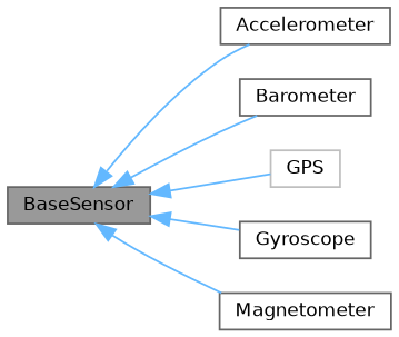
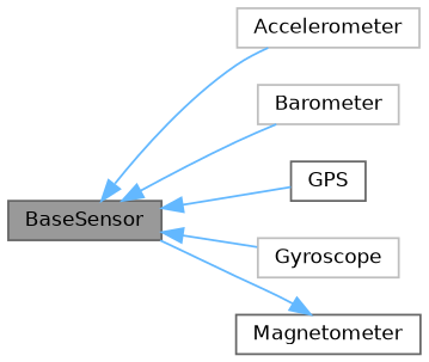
  digraph {
    rankdir=LR
    node [color=gray40 fillcolor=white fontname=Helvetica fontsize=10 shape=box style=filled]
    edge [color=steelblue1 dir=back fontname=Helvetica fontsize=10 labelfontname=Helvetica labelfontsize=10 style=solid]
    n1 [fillcolor=grey60 fontcolor=black height=0.2 label=BaseSensor width=0.4]
-   n2 [height=0.2 label=Accelerometer width=0.4]
-   n3 [height=0.2 label=Barometer width=0.4]
-   n4 [color=grey75 height=0.2 label=GPS width=0.4]
-   n5 [height=0.2 label=Gyroscope width=0.4]
+   n2 [color=grey75 height=0.2 label=Accelerometer width=0.4]
+   n3 [color=grey75 height=0.2 label=Barometer width=0.4]
+   n4 [height=0.2 label=GPS width=0.4]
+   n5 [color=grey75 height=0.2 label=Gyroscope width=0.4]
    n6 [height=0.2 label=Magnetometer width=0.4]
    n1 -> n2
    n1 -> n3
    n1 -> n4
    n1 -> n5
-   n1 -> n6
+   n6 -> n1
  }
